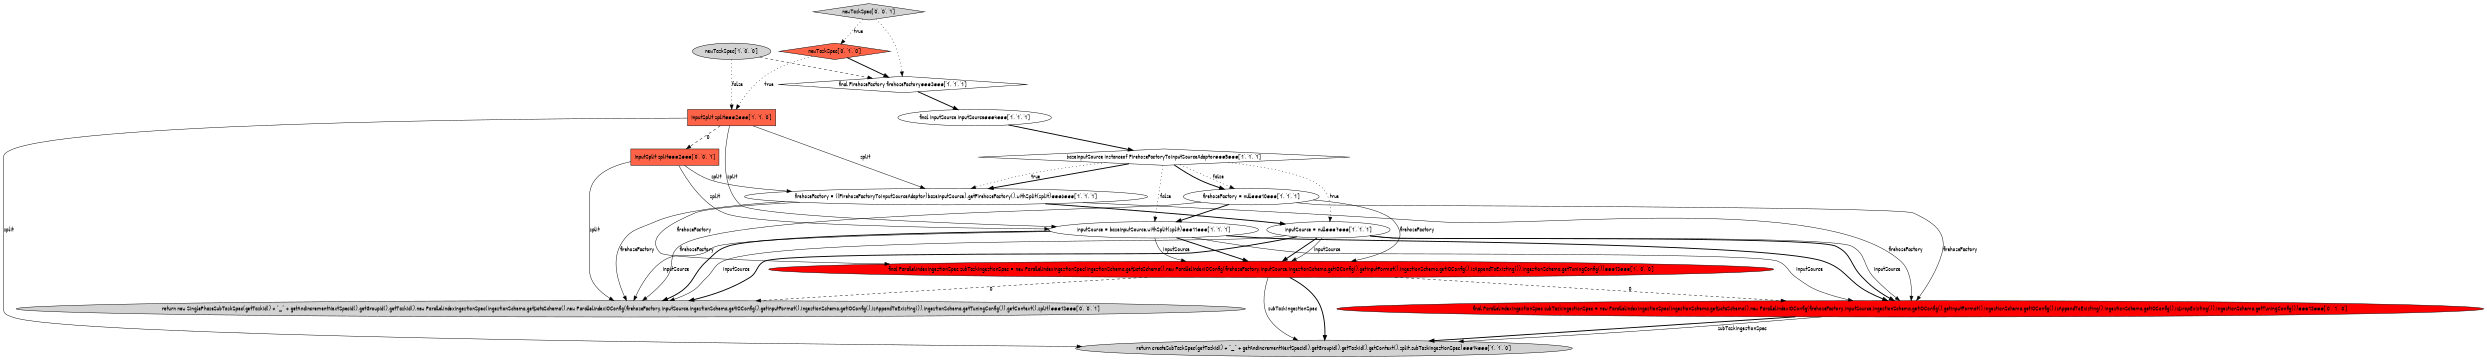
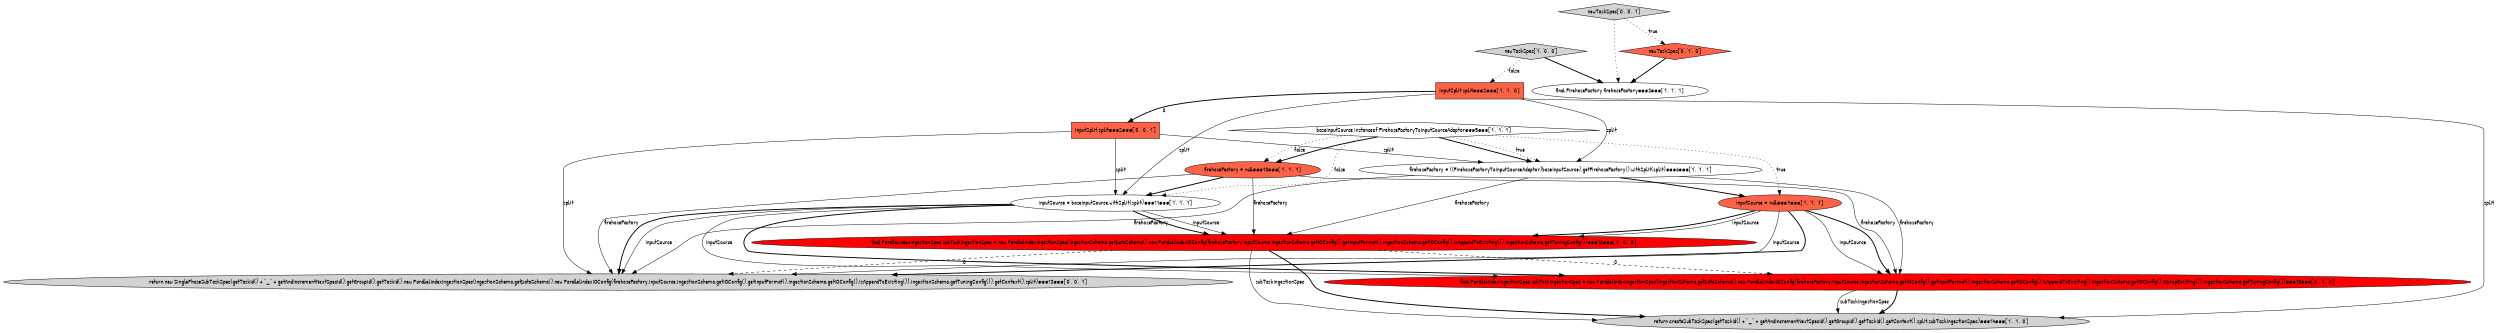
  digraph {
    fontname="Patrick Hand"
    node [fillcolor=white fontname="Patrick Hand" shape=ellipse style=filled]
    edge [fontname="Patrick Hand" style=solid]
    n1 [label="inputSource = baseInputSource.withSplit(split)@@@11@@@['1', '1', '1']"]
    n2 [fillcolor=lightgray label="return new SinglePhaseSubTaskSpec(getTaskId() + \"_\" + getAndIncrementNextSpecId(),getGroupId(),getTaskId(),new ParallelIndexIngestionSpec(ingestionSchema.getDataSchema(),new ParallelIndexIOConfig(firehoseFactory,inputSource,ingestionSchema.getIOConfig().getInputFormat(),ingestionSchema.getIOConfig().isAppendToExisting()),ingestionSchema.getTuningConfig()),getContext(),split)@@@13@@@['0', '0', '1']"]
    n3 [fillcolor=red label="final ParallelIndexIngestionSpec subTaskIngestionSpec = new ParallelIndexIngestionSpec(ingestionSchema.getDataSchema(),new ParallelIndexIOConfig(firehoseFactory,inputSource,ingestionSchema.getIOConfig().getInputFormat(),ingestionSchema.getIOConfig().isAppendToExisting()),ingestionSchema.getTuningConfig())@@@13@@@['1', '0', '0']"]
    n4 [fillcolor=red label="final ParallelIndexIngestionSpec subTaskIngestionSpec = new ParallelIndexIngestionSpec(ingestionSchema.getDataSchema(),new ParallelIndexIOConfig(firehoseFactory,inputSource,ingestionSchema.getIOConfig().getInputFormat(),ingestionSchema.getIOConfig().isAppendToExisting(),ingestionSchema.getIOConfig().isDropExisting()),ingestionSchema.getTuningConfig())@@@13@@@['0', '1', '0']"]
    n5 [fillcolor=lightgray label="return createSubTaskSpec(getTaskId() + \"_\" + getAndIncrementNextSpecId(),getGroupId(),getTaskId(),getContext(),split,subTaskIngestionSpec)@@@14@@@['1', '1', '0']"]
-   n6 [fillcolor=lightgray label="newTaskSpec['1', '0', '0']"]
+   n6 [fillcolor=lightgray label="newTaskSpec['1', '0', '0']" shape=diamond]
    n7 [fillcolor=tomato label="InputSplit split@@@2@@@['1', '1', '0']" shape=box]
-   n8 [label="final FirehoseFactory firehoseFactory@@@3@@@['1', '1', '1']" shape=diamond]
+   n8 [label="final FirehoseFactory firehoseFactory@@@3@@@['1', '1', '1']"]
    n9 [fillcolor=tomato label="InputSplit split@@@2@@@['0', '0', '1']" shape=box]
    n10 [label="firehoseFactory = ((FirehoseFactoryToInputSourceAdaptor)baseInputSource).getFirehoseFactory().withSplit(split)@@@6@@@['1', '1', '1']"]
-   n11 [label="final InputSource inputSource@@@4@@@['1', '1', '1']"]
    n12 [label="baseInputSource instanceof FirehoseFactoryToInputSourceAdaptor@@@5@@@['1', '1', '1']" shape=diamond]
-   n13 [label="inputSource = null@@@7@@@['1', '1', '1']"]
-   n14 [label="firehoseFactory = null@@@10@@@['1', '1', '1']"]
+   n13 [fillcolor=tomato label="inputSource = null@@@7@@@['1', '1', '1']"]
+   n14 [fillcolor=tomato label="firehoseFactory = null@@@10@@@['1', '1', '1']"]
    n15 [fillcolor=lightgray label="newTaskSpec['0', '0', '1']" shape=diamond]
    n16 [fillcolor=tomato label="newTaskSpec['0', '1', '0']" shape=diamond]
    n1 -> n2 [label=inputSource]
    n1 -> n2 [style=bold]
    n1 -> n3 [label=inputSource]
    n1 -> n3 [style=bold]
    n1 -> n4 [label=inputSource]
    n1 -> n4 [style=bold]
    n3 -> n2 [label=0 style=dashed]
    n3 -> n4 [label=0 style=dashed]
    n3 -> n5 [label=subTaskIngestionSpec]
    n3 -> n5 [style=bold]
    n4 -> n5 [style=bold]
    n4 -> n5 [label=subTaskIngestionSpec]
    n6 -> n7 [label=false style=dotted]
-   n6 -> n8 [style=dashed]
+   n6 -> n8 [style=bold]
    n7 -> n1 [label=split]
    n7 -> n5 [label=split]
-   n7 -> n9 [label=0 style=dashed]
+   n7 -> n9 [label=0 style=bold]
    n7 -> n10 [label=split]
-   n8 -> n11 [style=bold]
    n9 -> n1 [label=split]
    n9 -> n2 [label=split]
    n9 -> n10 [label=split]
    n10 -> n2 [label=firehoseFactory]
    n10 -> n3 [label=firehoseFactory]
    n10 -> n4 [label=firehoseFactory]
    n10 -> n13 [style=bold]
-   n11 -> n12 [style=bold]
    n12 -> n1 [label=false style=dotted]
    n12 -> n10 [style=bold]
    n12 -> n10 [label=true style=dotted]
    n12 -> n13 [label=true style=dotted]
    n12 -> n14 [label=false style=dotted]
    n12 -> n14 [style=bold]
    n13 -> n2 [label=inputSource]
    n13 -> n2 [style=bold]
    n13 -> n3 [style=bold]
    n13 -> n3 [label=inputSource]
    n13 -> n4 [label=inputSource]
    n13 -> n4 [style=bold]
    n14 -> n1 [style=bold]
    n14 -> n2 [label=firehoseFactory]
    n14 -> n3 [label=firehoseFactory]
    n14 -> n4 [label=firehoseFactory]
    n15 -> n8 [style=dotted]
    n15 -> n16 [label=true style=dotted]
-   n16 -> n7 [label=true style=dotted]
    n16 -> n8 [style=bold]
  }
